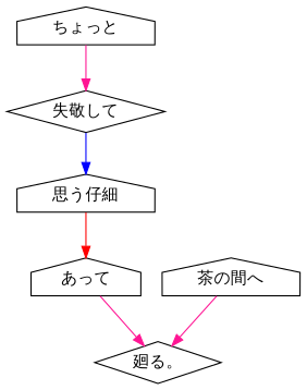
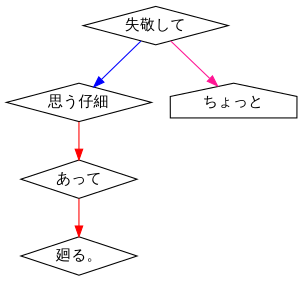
  digraph {
    node [shape=diamond]
    edge [color=red]
    n1 [label="廻る。"]
-   n2 [label="思う仔細" shape=house]
-   n3 [label="あって" shape=house]
+   n2 [label="思う仔細"]
+   n3 [label="あって"]
    n4 [label="ちょっと" shape=house]
    n5 [label="失敬して"]
-   n6 [label="茶の間へ" shape=house]
    n2 -> n3
-   n3 -> n1 [color=deeppink]
-   n4 -> n5 [color=deeppink]
+   n3 -> n1
+   n5 -> n4 [color=deeppink]
    n5 -> n2 [color=blue]
-   n6 -> n1 [color=deeppink]
  }
